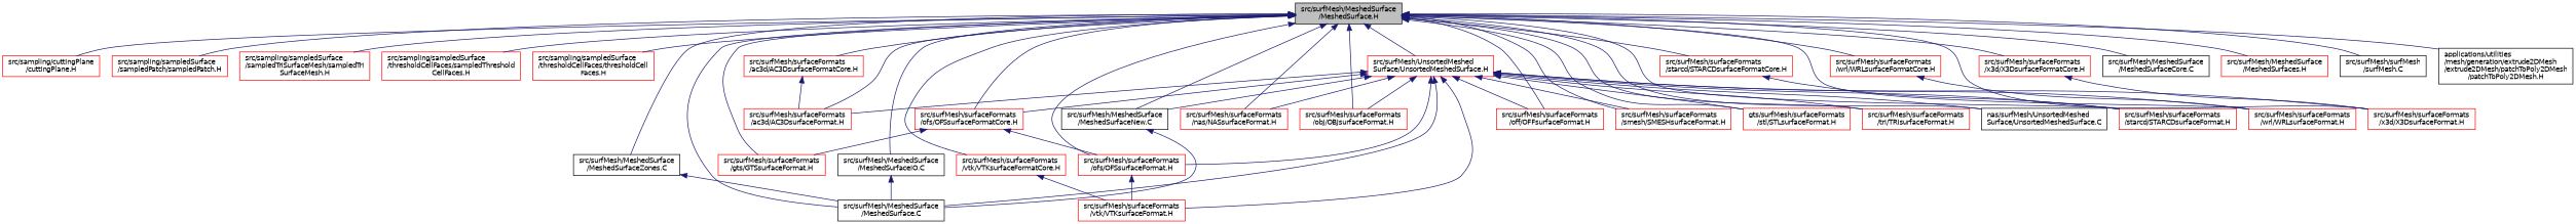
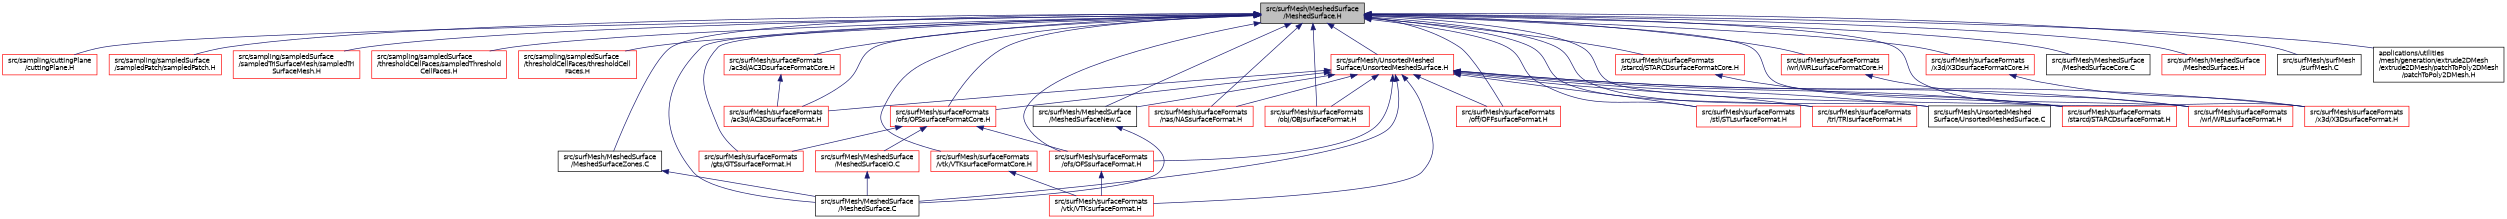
  digraph {
    node [color=red fontname=Helvetica fontsize=10 shape=record]
    edge [color=midnightblue dir=back fontname=Helvetica fontsize=10 labelfontname=Helvetica labelfontsize=10 style=solid]
    n1 [color=black fillcolor=grey75 fontcolor=black height=0.2 label="src/surfMesh/MeshedSurface\l/MeshedSurface.H" style=filled width=0.4]
    n2 [height=0.2 label="src/sampling/cuttingPlane\l/cuttingPlane.H" width=0.4]
    n3 [height=0.2 label="src/sampling/sampledSurface\l/sampledPatch/sampledPatch.H" width=0.4]
    n4 [height=0.2 label="src/sampling/sampledSurface\l/sampledTriSurfaceMesh/sampledTri\lSurfaceMesh.H" width=0.4]
    n5 [height=0.2 label="src/sampling/sampledSurface\l/thresholdCellFaces/sampledThreshold\lCellFaces.H" width=0.4]
    n6 [height=0.2 label="src/sampling/sampledSurface\l/thresholdCellFaces/thresholdCell\lFaces.H" width=0.4]
    n7 [color=black height=0.2 label="src/surfMesh/MeshedSurface\l/MeshedSurface.C" width=0.4]
    n8 [color=black height=0.2 label="src/surfMesh/MeshedSurface\l/MeshedSurfaceZones.C" width=0.4]
-   n9 [color=black height=0.2 label="src/surfMesh/MeshedSurface\l/MeshedSurfaceIO.C" width=0.4]
+   n9 [height=0.2 label="src/surfMesh/MeshedSurface\l/MeshedSurfaceIO.C" width=0.4]
    n10 [color=black height=0.2 label="src/surfMesh/MeshedSurface\l/MeshedSurfaceNew.C" width=0.4]
    n11 [color=black height=0.2 label="src/surfMesh/MeshedSurface\l/MeshedSurfaceCore.C" width=0.4]
    n12 [height=0.2 label="src/surfMesh/MeshedSurface\l/MeshedSurfaces.H" width=0.4]
    n13 [height=0.2 label="src/surfMesh/surfaceFormats\l/ac3d/AC3DsurfaceFormat.H" width=0.4]
    n14 [height=0.2 label="src/surfMesh/surfaceFormats\l/ac3d/AC3DsurfaceFormatCore.H" width=0.4]
    n15 [height=0.2 label="src/surfMesh/surfaceFormats\l/gts/GTSsurfaceFormat.H" width=0.4]
    n16 [height=0.2 label="src/surfMesh/surfaceFormats\l/nas/NASsurfaceFormat.H" width=0.4]
    n17 [height=0.2 label="src/surfMesh/surfaceFormats\l/obj/OBJsurfaceFormat.H" width=0.4]
    n18 [height=0.2 label="src/surfMesh/surfaceFormats\l/off/OFFsurfaceFormat.H" width=0.4]
    n19 [height=0.2 label="src/surfMesh/surfaceFormats\l/ofs/OFSsurfaceFormat.H" width=0.4]
    n20 [height=0.2 label="src/surfMesh/surfaceFormats\l/ofs/OFSsurfaceFormatCore.H" width=0.4]
-   n21 [height=0.2 label="src/surfMesh/surfaceFormats\l/smesh/SMESHsurfaceFormat.H" width=0.4]
    n22 [height=0.2 label="src/surfMesh/surfaceFormats\l/starcd/STARCDsurfaceFormat.H" width=0.4]
    n23 [height=0.2 label="src/surfMesh/surfaceFormats\l/starcd/STARCDsurfaceFormatCore.H" width=0.4]
-   n24 [height=0.2 label="gts/surfMesh/surfaceFormats\l/stl/STLsurfaceFormat.H" width=0.4]
+   n24 [height=0.2 label="src/surfMesh/surfaceFormats\l/stl/STLsurfaceFormat.H" width=0.4]
    n25 [height=0.2 label="src/surfMesh/surfaceFormats\l/tri/TRIsurfaceFormat.H" width=0.4]
    n26 [height=0.2 label="src/surfMesh/surfaceFormats\l/vtk/VTKsurfaceFormatCore.H" width=0.4]
    n27 [height=0.2 label="src/surfMesh/surfaceFormats\l/wrl/WRLsurfaceFormat.H" width=0.4]
    n28 [height=0.2 label="src/surfMesh/surfaceFormats\l/wrl/WRLsurfaceFormatCore.H" width=0.4]
    n29 [height=0.2 label="src/surfMesh/surfaceFormats\l/x3d/X3DsurfaceFormat.H" width=0.4]
    n30 [height=0.2 label="src/surfMesh/surfaceFormats\l/x3d/X3DsurfaceFormatCore.H" width=0.4]
    n31 [color=black height=0.2 label="src/surfMesh/surfMesh\l/surfMesh.C" width=0.4]
-   n32 [color=black height=0.2 label="nas/surfMesh/UnsortedMeshed\lSurface/UnsortedMeshedSurface.C" width=0.4]
+   n32 [color=black height=0.2 label="src/surfMesh/UnsortedMeshed\lSurface/UnsortedMeshedSurface.C" width=0.4]
    n33 [height=0.2 label="src/surfMesh/UnsortedMeshed\lSurface/UnsortedMeshedSurface.H" width=0.4]
    n34 [color=black height=0.2 label="applications/utilities\l/mesh/generation/extrude2DMesh\l/extrude2DMesh/patchToPoly2DMesh\l/patchToPoly2DMesh.H" width=0.4]
    n35 [height=0.2 label="src/surfMesh/surfaceFormats\l/vtk/VTKsurfaceFormat.H" width=0.4]
    n1 -> n2
    n1 -> n3
    n1 -> n4
    n1 -> n5
    n1 -> n6
    n1 -> n7
    n1 -> n8
-   n1 -> n9
+   n20 -> n9
    n1 -> n10
    n1 -> n11
    n1 -> n12
    n1 -> n13
    n1 -> n14
    n1 -> n15
    n1 -> n16
    n1 -> n17
    n1 -> n18
    n1 -> n19
    n1 -> n20
-   n1 -> n21
    n1 -> n22
    n1 -> n23
    n1 -> n24
    n1 -> n25
    n1 -> n26
    n1 -> n27
    n1 -> n28
    n1 -> n29
    n1 -> n30
    n1 -> n31
    n1 -> n32
    n1 -> n33
    n1 -> n34
    n8 -> n7
    n9 -> n7
    n10 -> n7
    n14 -> n13
    n19 -> n35
    n20 -> n15
    n20 -> n19
    n23 -> n22
    n26 -> n35
    n28 -> n27
    n30 -> n29
    n33 -> n7
    n33 -> n10
    n33 -> n13
    n33 -> n16
    n33 -> n17
    n33 -> n18
    n33 -> n19
    n33 -> n20
-   n33 -> n21
    n33 -> n22
    n33 -> n24
    n33 -> n25
    n33 -> n27
    n33 -> n29
    n33 -> n32
    n33 -> n35
  }
